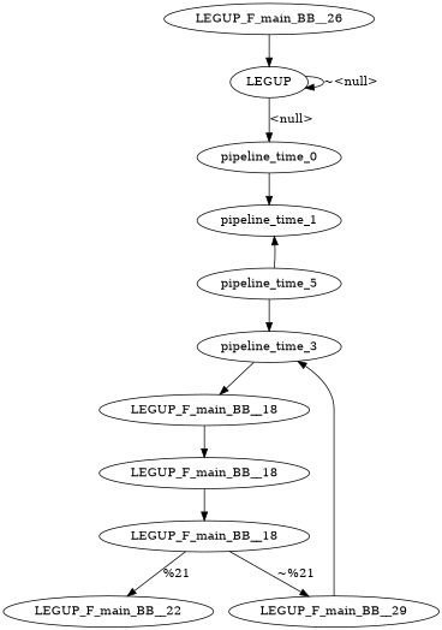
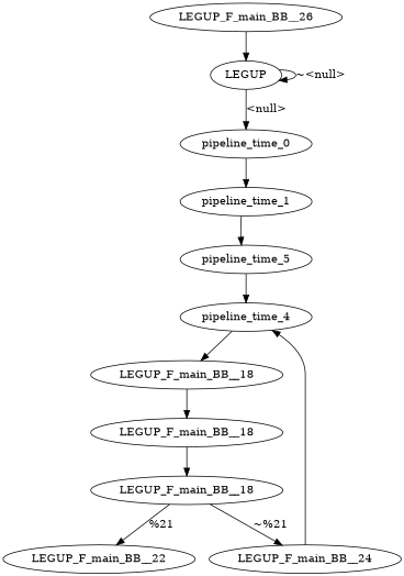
  digraph {
    n1 [label=pipeline_time_0]
    n2 [label=pipeline_time_1]
    n3 [label=pipeline_time_5]
    n4 [label=LEGUP]
-   n5 [label=pipeline_time_3]
+   n5 [label=pipeline_time_4]
    n6 [label=LEGUP_F_main_BB__18]
    n7 [label=LEGUP_F_main_BB__18]
    n8 [label=LEGUP_F_main_BB__18]
    n9 [label=LEGUP_F_main_BB__22]
-   n10 [label=LEGUP_F_main_BB__29]
+   n10 [label=LEGUP_F_main_BB__24]
    n11 [label=LEGUP_F_main_BB__26]
    n1 -> n2
-   n3 -> n2
+   n2 -> n3
    n3 -> n5
    n4 -> n1 [label="<null>"]
    n4 -> n4 [label="~<null>"]
    n5 -> n6
    n6 -> n7
    n7 -> n8
    n8 -> n9 [label="%21"]
    n8 -> n10 [label="~%21"]
    n10 -> n5
    n11 -> n4
  }
